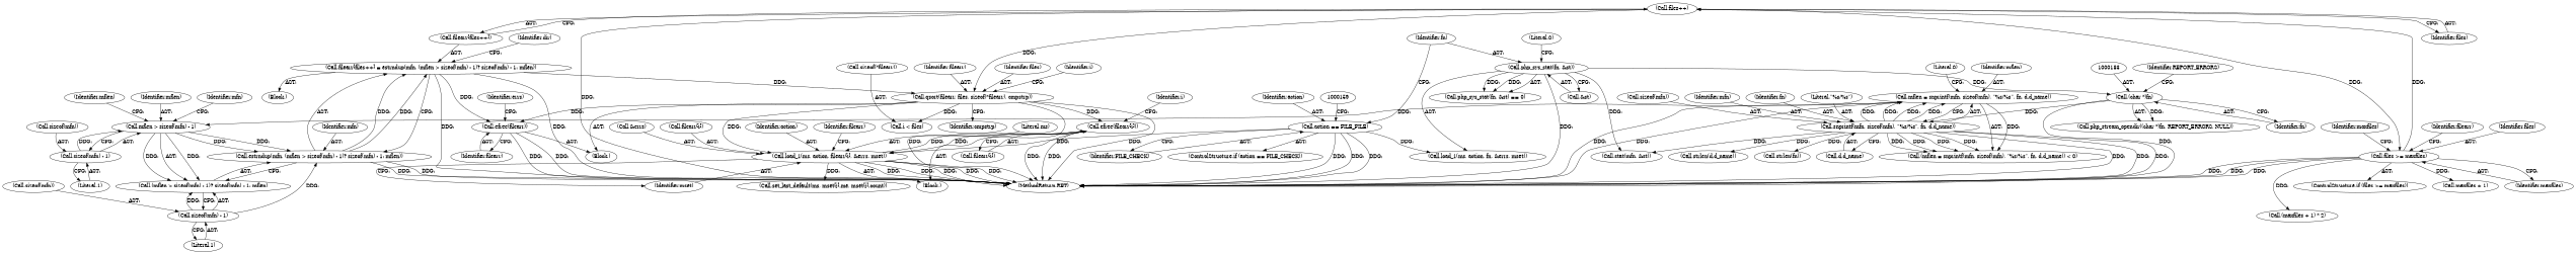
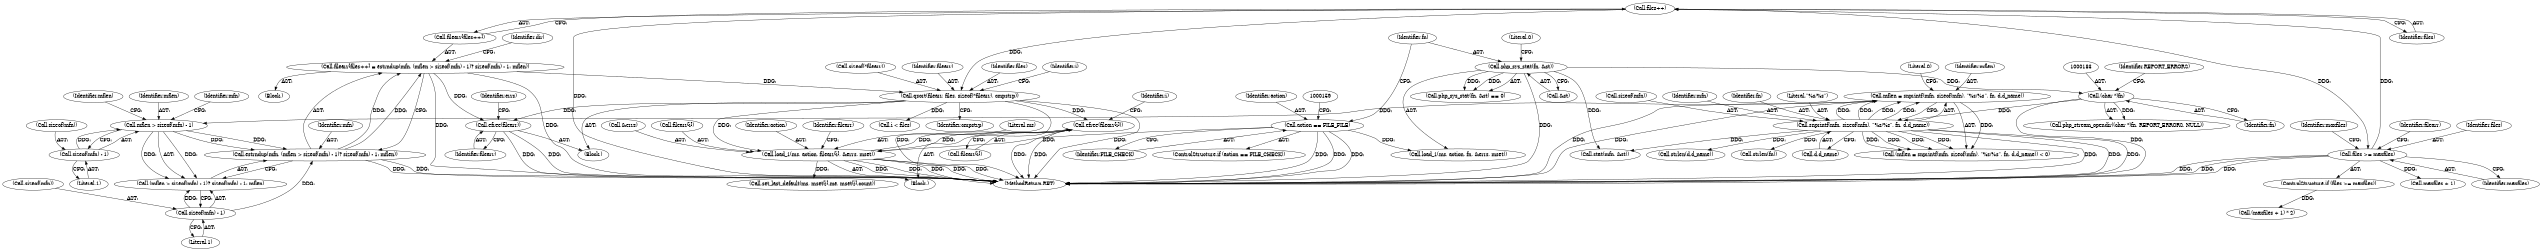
  digraph {
    n1 [label="(Call,efree(filearr))"]
    n2 [label="(Identifier,filearr)"]
    n3 [label="(MethodReturn,RET)"]
    n4 [label="(Block,)"]
    n5 [label="(Call,filearr[files++] = estrndup(mfn, (mflen > sizeof(mfn) - 1)? sizeof(mfn) - 1: mflen))"]
    n6 [label="(Call,estrndup(mfn, (mflen > sizeof(mfn) - 1)? sizeof(mfn) - 1: mflen))"]
    n7 [label="(Call,qsort(filearr, files, sizeof(*filearr), cmpstrp))"]
    n8 [label="(Block,)"]
    n9 [label="(Call,(mflen > sizeof(mfn) - 1)? sizeof(mfn) - 1: mflen)"]
    n10 [label="(Call,efree(filearr[i]))"]
    n11 [label="(Call,load_1(ms, action, filearr[i], &errs, mset))"]
    n12 [label="(Call,i < files)"]
    n13 [label="(Identifier,cmpstrp)"]
    n14 [label="(Call,sizeof(mfn) - 1)"]
    n15 [label="(Call,mflen > sizeof(mfn) - 1)"]
    n16 [label="(Call,sizeof(mfn) - 1)"]
    n17 [label="(Literal,1)"]
    n18 [label="(Call,mflen = snprintf(mfn, sizeof(mfn), \"%s/%s\", fn, d.d_name))"]
    n19 [label="(Call,snprintf(mfn, sizeof(mfn), \"%s/%s\", fn, d.d_name))"]
    n20 [label="(Call,(mflen = snprintf(mfn, sizeof(mfn), \"%s/%s\", fn, d.d_name)) < 0)"]
    n21 [label="(Call,strlen(d.d_name))"]
    n22 [label="(Call,strlen(fn))"]
    n23 [label="(Call,stat(mfn, &st))"]
    n24 [label="(Call,d.d_name)"]
    n25 [label="(Call,(char *)fn)"]
    n26 [label="(Call,php_stream_opendir((char *)fn, REPORT_ERRORS, NULL))"]
    n27 [label="(Identifier,fn)"]
    n28 [label="(Call,php_sys_stat(fn, &st))"]
    n29 [label="(Call,php_sys_stat(fn, &st) == 0)"]
    n30 [label="(Call,&st)"]
    n31 [label="(Call,load_1(ms, action, fn, &errs, mset))"]
    n32 [label="(Literal,1)"]
    n33 [label="(Block,)"]
    n34 [label="(Call,filearr[i])"]
-   n35 [label="(Identifier,mset)"]
    n36 [label="(Call,set_last_default(ms, mset[j].me, mset[j].count))"]
    n37 [label="(Call,files++)"]
    n38 [label="(Call,files >= maxfiles)"]
    n39 [label="(Call,filearr[files++])"]
    n40 [label="(Identifier,files)"]
    n41 [label="(ControlStructure,if (files >= maxfiles))"]
    n42 [label="(Call,maxfiles + 1)"]
    n43 [label="(Call,(maxfiles + 1) * 2)"]
    n44 [label="(Identifier,maxfiles)"]
    n45 [label="(Call,action == FILE_FILE)"]
    n46 [label="(ControlStructure,if (action == FILE_CHECK))"]
    n47 [label="(Identifier,FILE_CHECK)"]
    n48 [label="(Identifier,filearr)"]
    n49 [label="(Identifier,fn)"]
    n50 [label="(Identifier,filearr)"]
    n51 [label="(Identifier,mfn)"]
    n52 [label="(Identifier,errs)"]
    n53 [label="(Identifier,files)"]
    n54 [label="(Literal,0)"]
    n55 [label="(Identifier,files)"]
    n56 [label="(Literal,ms)"]
    n57 [label="(Call,&errs)"]
    n58 [label="(Identifier,dir)"]
    n59 [label="(Call,sizeof(*filearr))"]
    n60 [label="(Identifier,mflen)"]
    n61 [label="(Call,sizeof(mfn))"]
    n62 [label="(Literal,\"%s/%s\")"]
    n63 [label="(Identifier,REPORT_ERRORS)"]
    n64 [label="(Call,sizeof(mfn))"]
    n65 [label="(Identifier,fn)"]
    n66 [label="(Identifier,maxfiles)"]
    n67 [label="(Call,sizeof(mfn))"]
    n68 [label="(Identifier,i)"]
    n69 [label="(Identifier,mfn)"]
    n70 [label="(Identifier,mflen)"]
    n71 [label="(Identifier,mfn)"]
    n72 [label="(Identifier,i)"]
    n73 [label="(Identifier,action)"]
    n74 [label="(Call,filearr[i])"]
    n75 [label="(Identifier,mflen)"]
    n76 [label="(Literal,0)"]
    n77 [label="(Identifier,filearr)"]
    n78 [label="(Identifier,action)"]
    1000183
    1000159
    n1 -> n2 [label="CFG: "]
    n1 -> n3 [label="DDG: "]
    n1 -> n3 [label="DDG: "]
    n1 -> n4 [label="AST: "]
    n2 -> n1 [label="AST: "]
    n5 -> n1 [label="DDG: "]
    n5 -> n3 [label="DDG: "]
    n5 -> n3 [label="DDG: "]
    n5 -> n6 [label="CFG: "]
    n5 -> n7 [label="DDG: "]
    n5 -> n8 [label="AST: "]
    n6 -> n3 [label="DDG: "]
    n6 -> n3 [label="DDG: "]
    n6 -> n5 [label="AST: "]
    n6 -> n5 [label="DDG: "]
    n6 -> n5 [label="DDG: "]
    n6 -> n9 [label="CFG: "]
    n7 -> n1 [label="DDG: "]
    n7 -> n3 [label="DDG: "]
    n7 -> n3 [label="DDG: "]
    n7 -> n4 [label="AST: "]
    n7 -> n10 [label="DDG: "]
    n7 -> n11 [label="DDG: "]
    n7 -> n12 [label="DDG: "]
    n7 -> n13 [label="CFG: "]
    n9 -> n6 [label="AST: "]
    n9 -> n14 [label="CFG: "]
    n10 -> n3 [label="DDG: "]
    n10 -> n3 [label="DDG: "]
    n10 -> n11 [label="DDG: "]
    n10 -> n33 [label="AST: "]
    n10 -> n34 [label="CFG: "]
    n11 -> n3 [label="DDG: "]
    n11 -> n3 [label="DDG: "]
    n11 -> n3 [label="DDG: "]
    n11 -> n3 [label="DDG: "]
    n11 -> n3 [label="DDG: "]
    n11 -> n10 [label="DDG: "]
    n11 -> n33 [label="AST: "]
-   n11 -> n35 [label="CFG: "]
    n11 -> n36 [label="DDG: "]
    n14 -> n6 [label="DDG: "]
    n14 -> n9 [label="AST: "]
    n14 -> n9 [label="DDG: "]
    n14 -> n32 [label="CFG: "]
    n15 -> n6 [label="DDG: "]
    n15 -> n6 [label="DDG: "]
    n15 -> n9 [label="AST: "]
    n15 -> n9 [label="DDG: "]
    n15 -> n9 [label="DDG: "]
    n15 -> n16 [label="CFG: "]
    n16 -> n15 [label="AST: "]
    n16 -> n15 [label="DDG: "]
    n16 -> n17 [label="CFG: "]
    n17 -> n16 [label="AST: "]
    n18 -> n3 [label="DDG: "]
    n18 -> n3 [label="DDG: "]
    n18 -> n15 [label="DDG: "]
    n18 -> n19 [label="CFG: "]
    n18 -> n20 [label="AST: "]
    n18 -> n20 [label="DDG: "]
    n19 -> n3 [label="DDG: "]
    n19 -> n3 [label="DDG: "]
    n19 -> n3 [label="DDG: "]
    n19 -> n18 [label="AST: "]
    n19 -> n18 [label="DDG: "]
    n19 -> n18 [label="DDG: "]
    n19 -> n18 [label="DDG: "]
    n19 -> n18 [label="DDG: "]
    n19 -> n20 [label="DDG: "]
    n19 -> n20 [label="DDG: "]
    n19 -> n20 [label="DDG: "]
    n19 -> n20 [label="DDG: "]
    n19 -> n21 [label="DDG: "]
    n19 -> n22 [label="DDG: "]
    n19 -> n23 [label="DDG: "]
    n19 -> n24 [label="CFG: "]
    n24 -> n19 [label="AST: "]
    n25 -> n3 [label="DDG: "]
    n25 -> n19 [label="DDG: "]
    n25 -> n26 [label="AST: "]
    n25 -> n26 [label="DDG: "]
    n25 -> n27 [label="CFG: "]
    n27 -> n25 [label="AST: "]
    n28 -> n3 [label="DDG: "]
    n28 -> n23 [label="DDG: "]
    n28 -> n25 [label="DDG: "]
    n28 -> n29 [label="AST: "]
    n28 -> n29 [label="DDG: "]
    n28 -> n29 [label="DDG: "]
    n28 -> n30 [label="CFG: "]
    n28 -> n31 [label="AST: "]
    n30 -> n28 [label="AST: "]
    n32 -> n14 [label="AST: "]
    n34 -> n10 [label="AST: "]
-   n35 -> n11 [label="AST: "]
    n37 -> n3 [label="DDG: "]
    n37 -> n7 [label="DDG: "]
    n37 -> n38 [label="DDG: "]
    n37 -> n39 [label="AST: "]
    n37 -> n40 [label="CFG: "]
    n38 -> n3 [label="DDG: "]
    n38 -> n3 [label="DDG: "]
    n38 -> n3 [label="DDG: "]
    n38 -> n37 [label="DDG: "]
    n38 -> n41 [label="AST: "]
    n38 -> n42 [label="DDG: "]
-   n38 -> n43 [label="DDG: "]
+   n41 -> n43 [label="DDG: "]
    n38 -> n44 [label="CFG: "]
    n39 -> n5 [label="AST: "]
    n39 -> n37 [label="CFG: "]
    n40 -> n37 [label="AST: "]
    n44 -> n38 [label="AST: "]
    n45 -> n3 [label="DDG: "]
    n45 -> n3 [label="DDG: "]
    n45 -> n3 [label="DDG: "]
    n45 -> n11 [label="DDG: "]
    n45 -> n31 [label="DDG: "]
    n45 -> n46 [label="AST: "]
    n45 -> n47 [label="CFG: "]
    n47 -> n45 [label="AST: "]
    n48 -> n11 [label="CFG: "]
    n49 -> n19 [label="AST: "]
    n50 -> n38 [label="CFG: "]
    n51 -> n6 [label="AST: "]
    n52 -> n1 [label="CFG: "]
    n53 -> n7 [label="AST: "]
    n54 -> n18 [label="CFG: "]
    n55 -> n38 [label="AST: "]
    n56 -> n11 [label="AST: "]
    n57 -> n11 [label="AST: "]
    n58 -> n5 [label="CFG: "]
-   n59 -> n12 [label="AST: "]
+   n59 -> n7 [label="AST: "]
    n60 -> n15 [label="AST: "]
    n61 -> n16 [label="AST: "]
    n62 -> n19 [label="AST: "]
    n63 -> n25 [label="CFG: "]
    n64 -> n14 [label="AST: "]
    n65 -> n28 [label="AST: "]
    n65 -> n45 [label="CFG: "]
    n66 -> n38 [label="CFG: "]
    n67 -> n19 [label="AST: "]
    n68 -> n7 [label="CFG: "]
    n69 -> n19 [label="AST: "]
    n70 -> n18 [label="AST: "]
    n71 -> n15 [label="CFG: "]
    n72 -> n10 [label="CFG: "]
    n73 -> n45 [label="AST: "]
    n74 -> n11 [label="AST: "]
    n75 -> n15 [label="CFG: "]
    n76 -> n28 [label="CFG: "]
    n77 -> n7 [label="AST: "]
    n78 -> n11 [label="AST: "]
    1000183 -> n25 [label="AST: "]
    1000159 -> n45 [label="CFG: "]
  }
